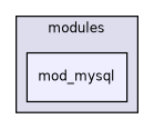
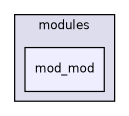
  digraph {
    compound=true
-   n1 [fillcolor="#eeeeff" fontname=Helvetica fontsize=10 label=mod_mysql pencolor=black shape=box style=filled]
+   n1 [fillcolor="#eeeeff" fontname=Helvetica fontsize=10 label=mod_mod pencolor=black shape=box style=filled]
    subgraph cluster_1 {
      bgcolor="#ddddee"
      fontname=Helvetica
      fontsize=10
      label=modules
      pencolor=black
      n1
    }
  }
